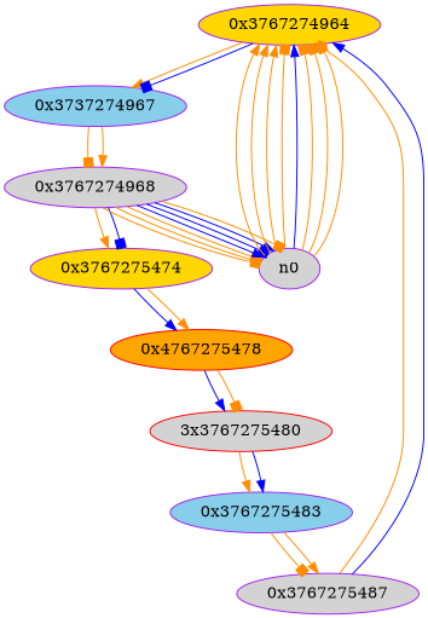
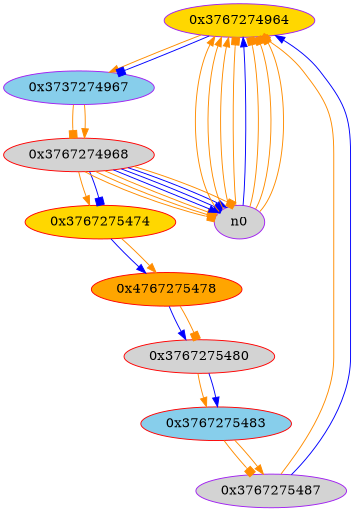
  digraph {
    node [color=purple fillcolor=lightgrey style=filled]
    edge [arrowhead=normal color=darkorange]
    n1 [fillcolor=gold label="0x3767274964"]
    n2 [fillcolor=skyblue label="0x3737274967"]
-   n3 [label="0x3767274968"]
-   n4 [fillcolor=gold label="0x3767275474"]
+   n3 [color=red label="0x3767274968"]
+   n4 [color=red fillcolor=gold label="0x3767275474"]
    n0
    n5 [color=red fillcolor=orange label="0x4767275478"]
-   n6 [color=red label="3x3767275480"]
-   n7 [fillcolor=skyblue label="0x3767275483"]
+   n6 [color=red label="0x3767275480"]
+   n7 [color=red fillcolor=skyblue label="0x3767275483"]
    n8 [label="0x3767275487"]
    n1 -> n2
    n1 -> n2 [arrowhead=box color=blue]
    n2 -> n3 [arrowhead=box]
    n2 -> n3
    n3 -> n4
    n3 -> n4 [arrowhead=box color=blue]
    n3 -> n0 [arrowhead=box]
    n3 -> n0 [arrowhead=box]
    n3 -> n0
    n3 -> n0 [color=blue]
    n3 -> n0 [arrowhead=box color=blue]
    n3 -> n0 [color=blue]
    n3 -> n0 [arrowhead=box]
    n4 -> n5 [color=blue]
    n4 -> n5
    n0 -> n1
    n0 -> n1
    n0 -> n1
    n0 -> n1 [arrowhead=box]
    n0 -> n1 [color=blue]
    n0 -> n1 [arrowhead=box]
    n0 -> n1 [arrowhead=box]
    n0 -> n1 [arrowhead=box]
    n5 -> n6 [color=blue]
    n5 -> n6 [arrowhead=box]
    n6 -> n7
    n6 -> n7 [color=blue]
    n7 -> n8 [arrowhead=box]
    n7 -> n8
    n8 -> n1 [arrowhead=box]
    n8 -> n1 [color=blue]
  }
